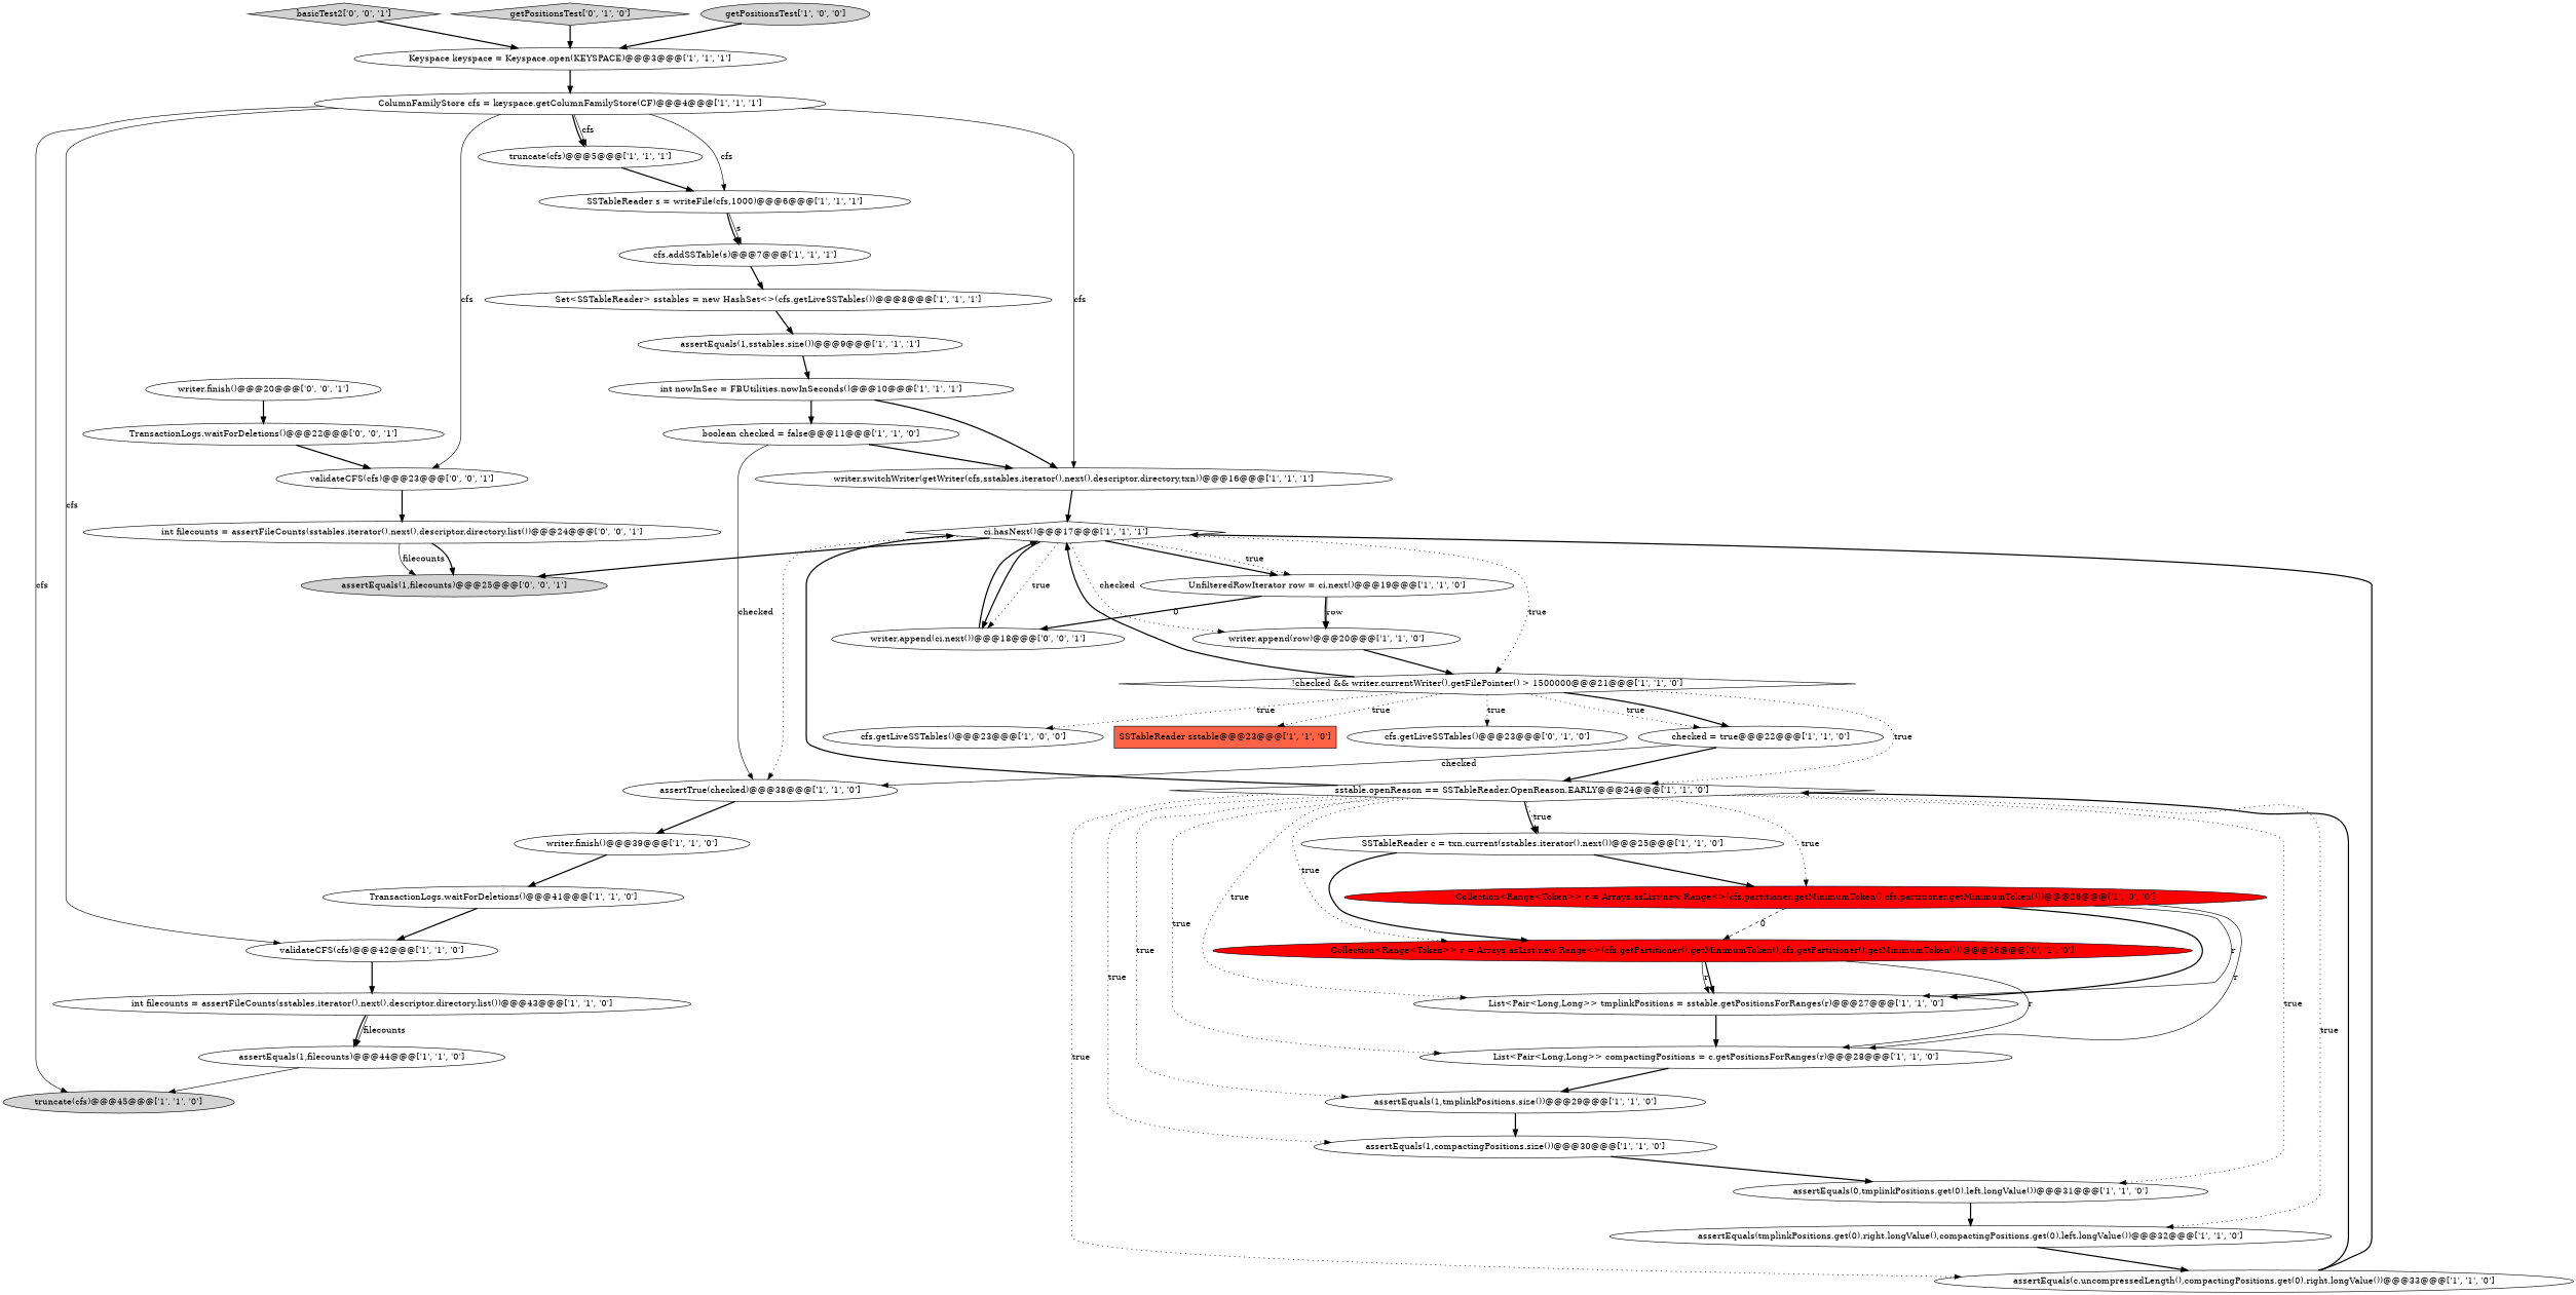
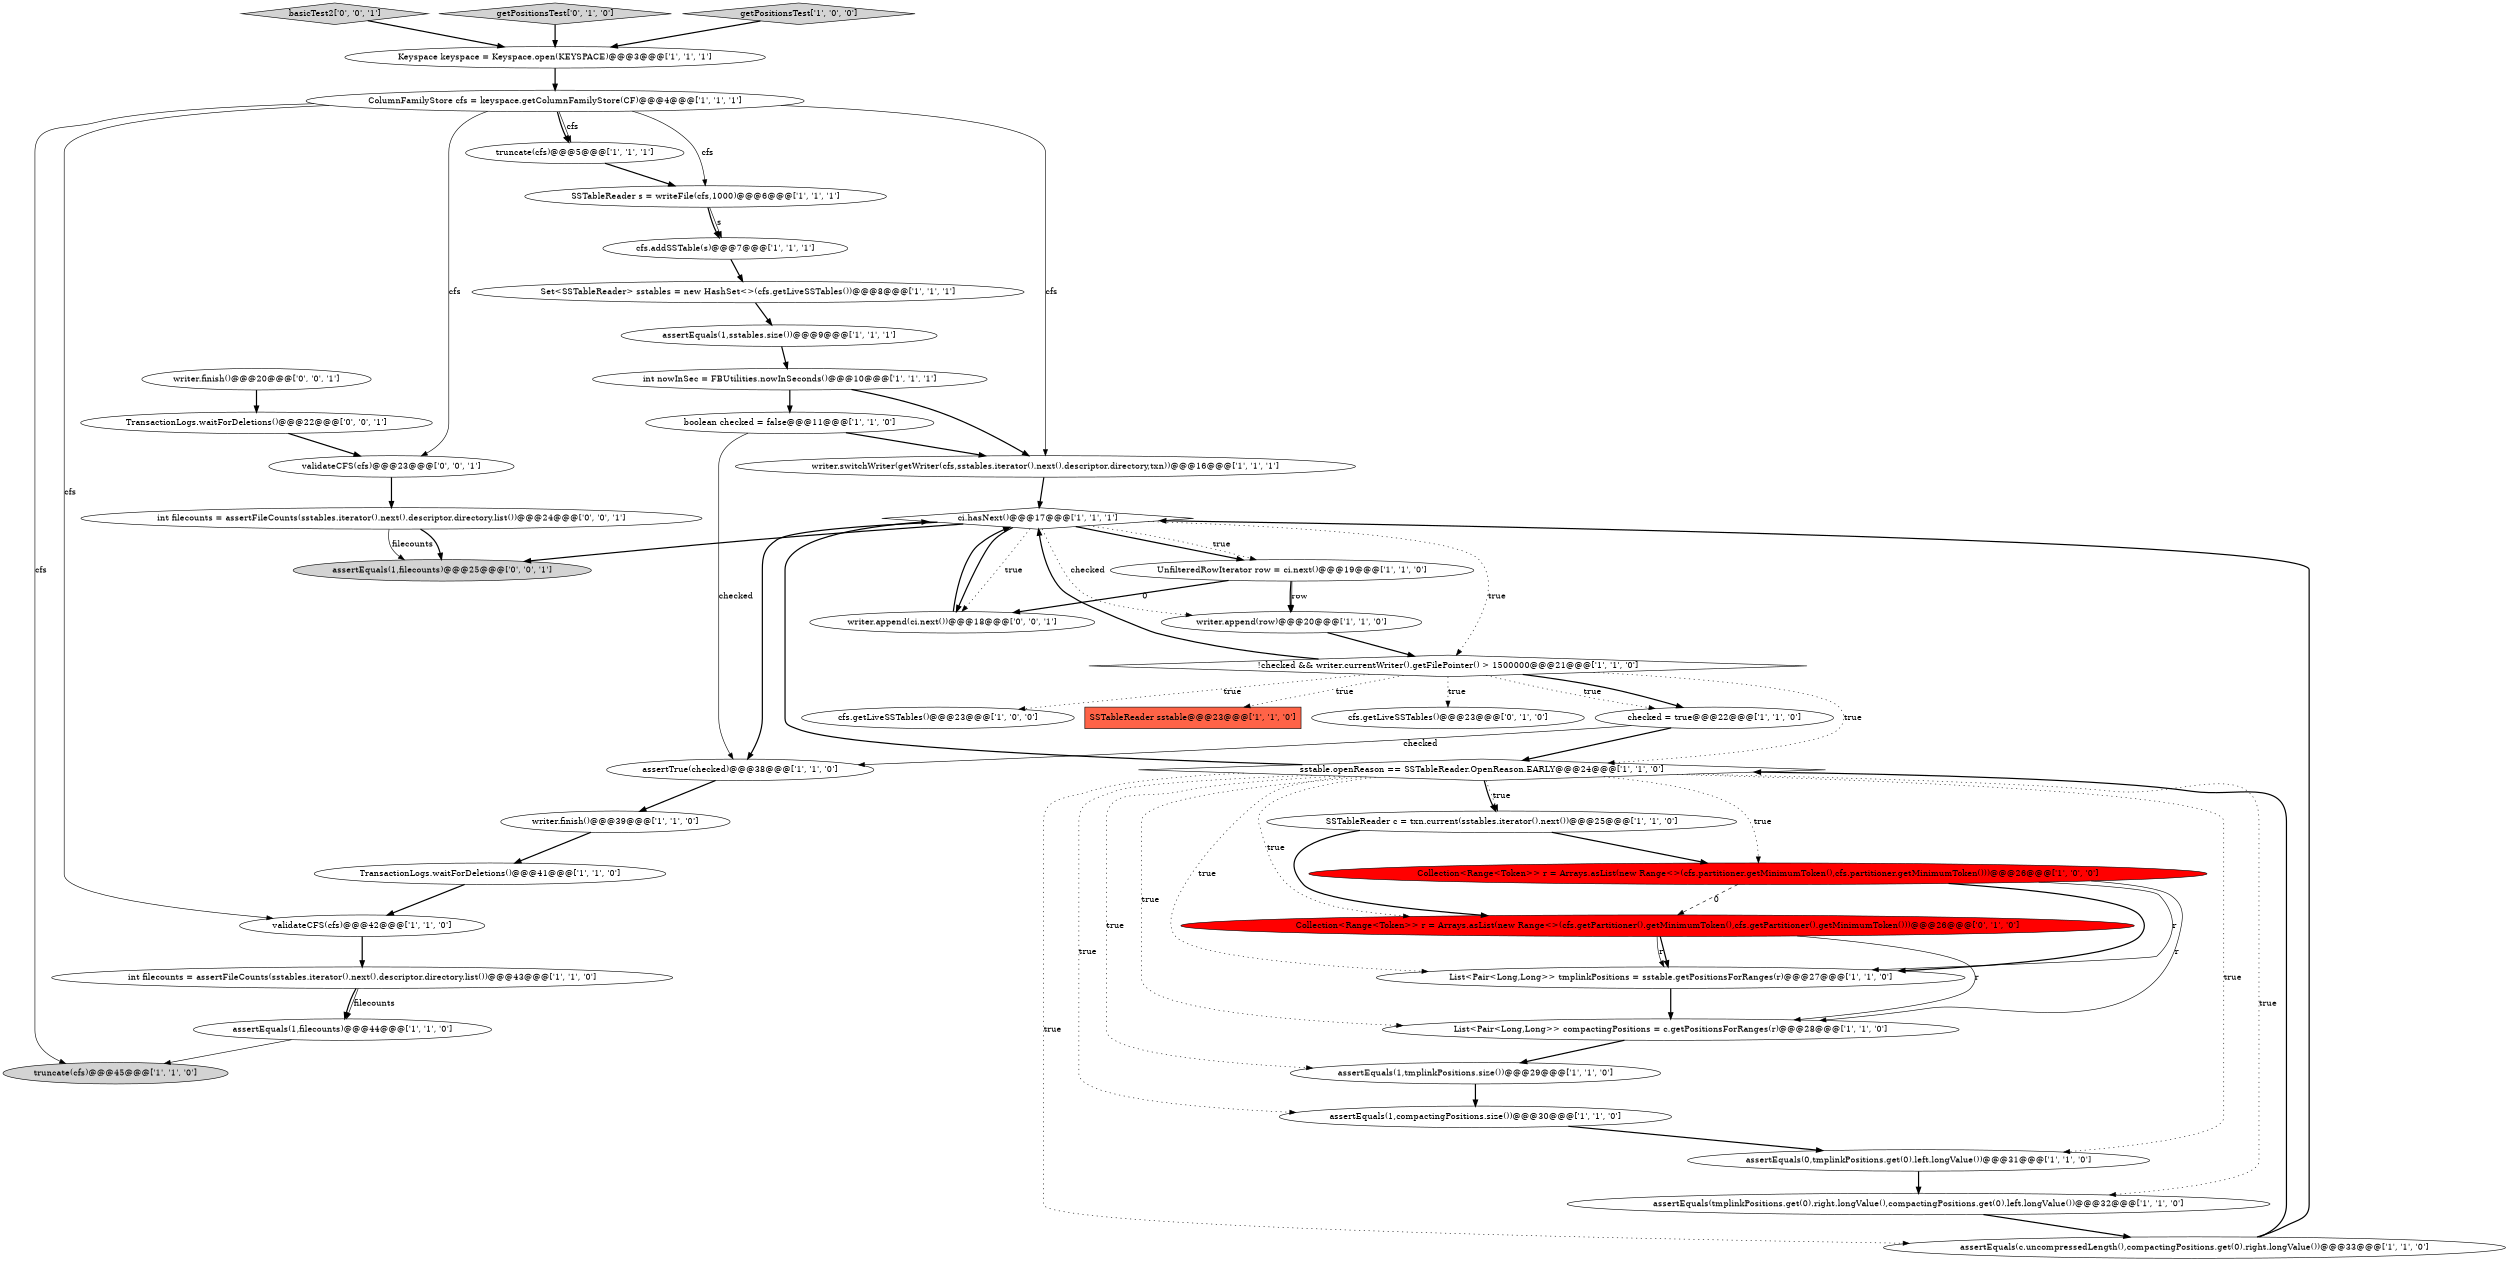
  digraph {
    node [fillcolor=white shape=ellipse style=filled]
    edge [style=bold]
    n1 [fillcolor=lightgray label="truncate(cfs)@@@45@@@['1', '1', '0']"]
    n2 [label="SSTableReader s = writeFile(cfs,1000)@@@6@@@['1', '1', '1']"]
    n3 [label="cfs.addSSTable(s)@@@7@@@['1', '1', '1']"]
    n4 [label="Set<SSTableReader> sstables = new HashSet<>(cfs.getLiveSSTables())@@@8@@@['1', '1', '1']"]
    n5 [label="TransactionLogs.waitForDeletions()@@@41@@@['1', '1', '0']"]
    n6 [label="validateCFS(cfs)@@@42@@@['1', '1', '0']"]
    n7 [label="int filecounts = assertFileCounts(sstables.iterator().next().descriptor.directory.list())@@@43@@@['1', '1', '0']"]
    n8 [fillcolor=lightgray label="assertEquals(1,filecounts)@@@25@@@['0', '0', '1']"]
    n9 [fillcolor=lightgray label="basicTest2['0', '0', '1']" shape=diamond]
    n10 [label="Keyspace keyspace = Keyspace.open(KEYSPACE)@@@3@@@['1', '1', '1']"]
    n11 [label="ColumnFamilyStore cfs = keyspace.getColumnFamilyStore(CF)@@@4@@@['1', '1', '1']"]
    n12 [label="writer.switchWriter(getWriter(cfs,sstables.iterator().next().descriptor.directory,txn))@@@16@@@['1', '1', '1']"]
    n13 [label="ci.hasNext()@@@17@@@['1', '1', '1']" shape=diamond]
    n14 [label="!checked && writer.currentWriter().getFilePointer() > 1500000@@@21@@@['1', '1', '0']" shape=diamond]
    n15 [label="UnfilteredRowIterator row = ci.next()@@@19@@@['1', '1', '0']"]
    n16 [label="writer.append(ci.next())@@@18@@@['0', '0', '1']"]
    n17 [label="writer.append(row)@@@20@@@['1', '1', '0']"]
    n18 [label="assertTrue(checked)@@@38@@@['1', '1', '0']"]
    n19 [label="sstable.openReason == SSTableReader.OpenReason.EARLY@@@24@@@['1', '1', '0']" shape=diamond]
    n20 [label="assertEquals(1,compactingPositions.size())@@@30@@@['1', '1', '0']"]
    n21 [fillcolor=red label="Collection<Range<Token>> r = Arrays.asList(new Range<>(cfs.partitioner.getMinimumToken(),cfs.partitioner.getMinimumToken()))@@@26@@@['1', '0', '0']"]
    n22 [label="SSTableReader c = txn.current(sstables.iterator().next())@@@25@@@['1', '1', '0']"]
    n23 [label="List<Pair<Long,Long>> compactingPositions = c.getPositionsForRanges(r)@@@28@@@['1', '1', '0']"]
    n24 [fillcolor=red label="Collection<Range<Token>> r = Arrays.asList(new Range<>(cfs.getPartitioner().getMinimumToken(),cfs.getPartitioner().getMinimumToken()))@@@26@@@['0', '1', '0']"]
    n25 [label="assertEquals(1,tmplinkPositions.size())@@@29@@@['1', '1', '0']"]
    n26 [label="List<Pair<Long,Long>> tmplinkPositions = sstable.getPositionsForRanges(r)@@@27@@@['1', '1', '0']"]
    n27 [label="assertEquals(tmplinkPositions.get(0).right.longValue(),compactingPositions.get(0).left.longValue())@@@32@@@['1', '1', '0']"]
    n28 [label="assertEquals(0,tmplinkPositions.get(0).left.longValue())@@@31@@@['1', '1', '0']"]
    n29 [label="assertEquals(c.uncompressedLength(),compactingPositions.get(0).right.longValue())@@@33@@@['1', '1', '0']"]
    n30 [label="cfs.getLiveSSTables()@@@23@@@['0', '1', '0']"]
    n31 [label="checked = true@@@22@@@['1', '1', '0']"]
    n32 [label="cfs.getLiveSSTables()@@@23@@@['1', '0', '0']"]
    n33 [fillcolor=tomato label="SSTableReader sstable@@@23@@@['1', '1', '0']" shape=box]
    n34 [label="writer.finish()@@@20@@@['0', '0', '1']"]
    n35 [label="TransactionLogs.waitForDeletions()@@@22@@@['0', '0', '1']"]
    n36 [label="writer.finish()@@@39@@@['1', '1', '0']"]
    n37 [label="assertEquals(1,filecounts)@@@44@@@['1', '1', '0']"]
    n38 [label="validateCFS(cfs)@@@23@@@['0', '0', '1']"]
    n39 [label="int filecounts = assertFileCounts(sstables.iterator().next().descriptor.directory.list())@@@24@@@['0', '0', '1']"]
    n40 [label="truncate(cfs)@@@5@@@['1', '1', '1']"]
    n41 [fillcolor=lightgray label="getPositionsTest['0', '1', '0']" shape=diamond]
    n42 [label="assertEquals(1,sstables.size())@@@9@@@['1', '1', '1']"]
    n43 [label="int nowInSec = FBUtilities.nowInSeconds()@@@10@@@['1', '1', '1']"]
    n44 [label="boolean checked = false@@@11@@@['1', '1', '0']"]
-   n45 [fillcolor=lightgray label="getPositionsTest['1', '0', '0']"]
+   n45 [fillcolor=lightgray label="getPositionsTest['1', '0', '0']" shape=diamond]
    n2 -> n3 [label=s style=solid]
    n2 -> n3
    n3 -> n4
    n4 -> n42
    n5 -> n6
    n6 -> n7
    n7 -> n37
    n7 -> n37 [label=filecounts style=solid]
    n9 -> n10
    n10 -> n11
    n11 -> n1 [label=cfs style=solid]
    n11 -> n2 [label=cfs style=solid]
    n11 -> n6 [label=cfs style=solid]
    n11 -> n12 [label=cfs style=solid]
    n11 -> n38 [label=cfs style=solid]
    n11 -> n40
    n11 -> n40 [label=cfs style=solid]
    n12 -> n13
    n13 -> n8
    n13 -> n14 [label=true style=dotted]
    n13 -> n15
    n13 -> n15 [label=true style=dotted]
    n13 -> n16
    n13 -> n16 [label=true style=dotted]
    n13 -> n17 [label=checked style=dotted]
-   n13 -> n18 [style=dotted]
+   n13 -> n18
    n14 -> n13
    n14 -> n19 [label=true style=dotted]
    n14 -> n30 [label=true style=dotted]
    n14 -> n31
    n14 -> n31 [label=true style=dotted]
    n14 -> n32 [label=true style=dotted]
    n14 -> n33 [label=true style=dotted]
    n15 -> n16 [label=0]
    n15 -> n17
    n15 -> n17 [label=row style=solid]
    n16 -> n13
    n17 -> n14
    n18 -> n36
    n19 -> n13
    n19 -> n20 [label=true style=dotted]
    n19 -> n21 [label=true style=dotted]
    n19 -> n22 [label=true style=dotted]
    n19 -> n22
    n19 -> n23 [label=true style=dotted]
    n19 -> n24 [label=true style=dotted]
    n19 -> n25 [label=true style=dotted]
    n19 -> n26 [label=true style=dotted]
    n19 -> n27 [label=true style=dotted]
    n19 -> n28 [label=true style=dotted]
    n19 -> n29 [label=true style=dotted]
    n20 -> n28
    n21 -> n23 [label=r style=solid]
    n21 -> n24 [label=0 style=dashed]
    n21 -> n26 [label=r style=solid]
    n21 -> n26
    n22 -> n21
    n22 -> n24
    n23 -> n25
    n24 -> n23 [label=r style=solid]
    n24 -> n26 [label=r style=solid]
    n24 -> n26
    n25 -> n20
    n26 -> n23
    n27 -> n29
    n28 -> n27
    n29 -> n13
    n29 -> n19
    n31 -> n18 [label=checked style=solid]
    n31 -> n19
    n34 -> n35
    n35 -> n38
    n36 -> n5
    n37 -> n1 [style=solid]
    n38 -> n39
    n39 -> n8 [label=filecounts style=solid]
    n39 -> n8
    n40 -> n2
    n41 -> n10
    n42 -> n43
    n43 -> n12
    n43 -> n44
    n44 -> n12
    n44 -> n18 [label=checked style=solid]
    n45 -> n10
  }
